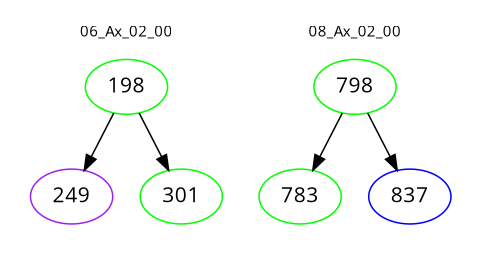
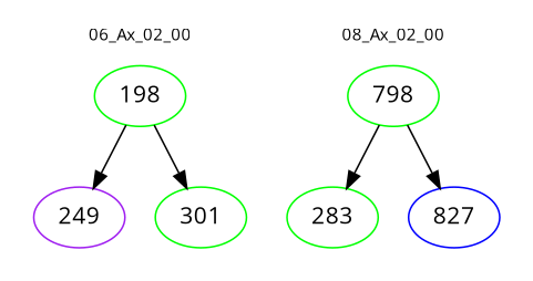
  digraph {
    fontname="Open Sans"
    node [color=green fontname="Open Sans"]
    edge [color=black fontname="Open Sans"]
    n1 [label=198]
    n2 [color=purple label=249]
    n3 [label=301]
    n4 [label=798]
-   n5 [label=783]
-   n6 [color=blue label=837]
+   n5 [label=283]
+   n6 [color=blue label=827]
    subgraph cluster_1 {
      color=white
      fontsize=10
      label="06_Ax_02_00"
      n1
      n2
      n3
    }
    subgraph cluster_2 {
      color=white
      fontsize=10
      label="08_Ax_02_00"
      n4
      n5
      n6
    }
    n1 -> n2
    n1 -> n3
    n4 -> n5
    n4 -> n6
  }
